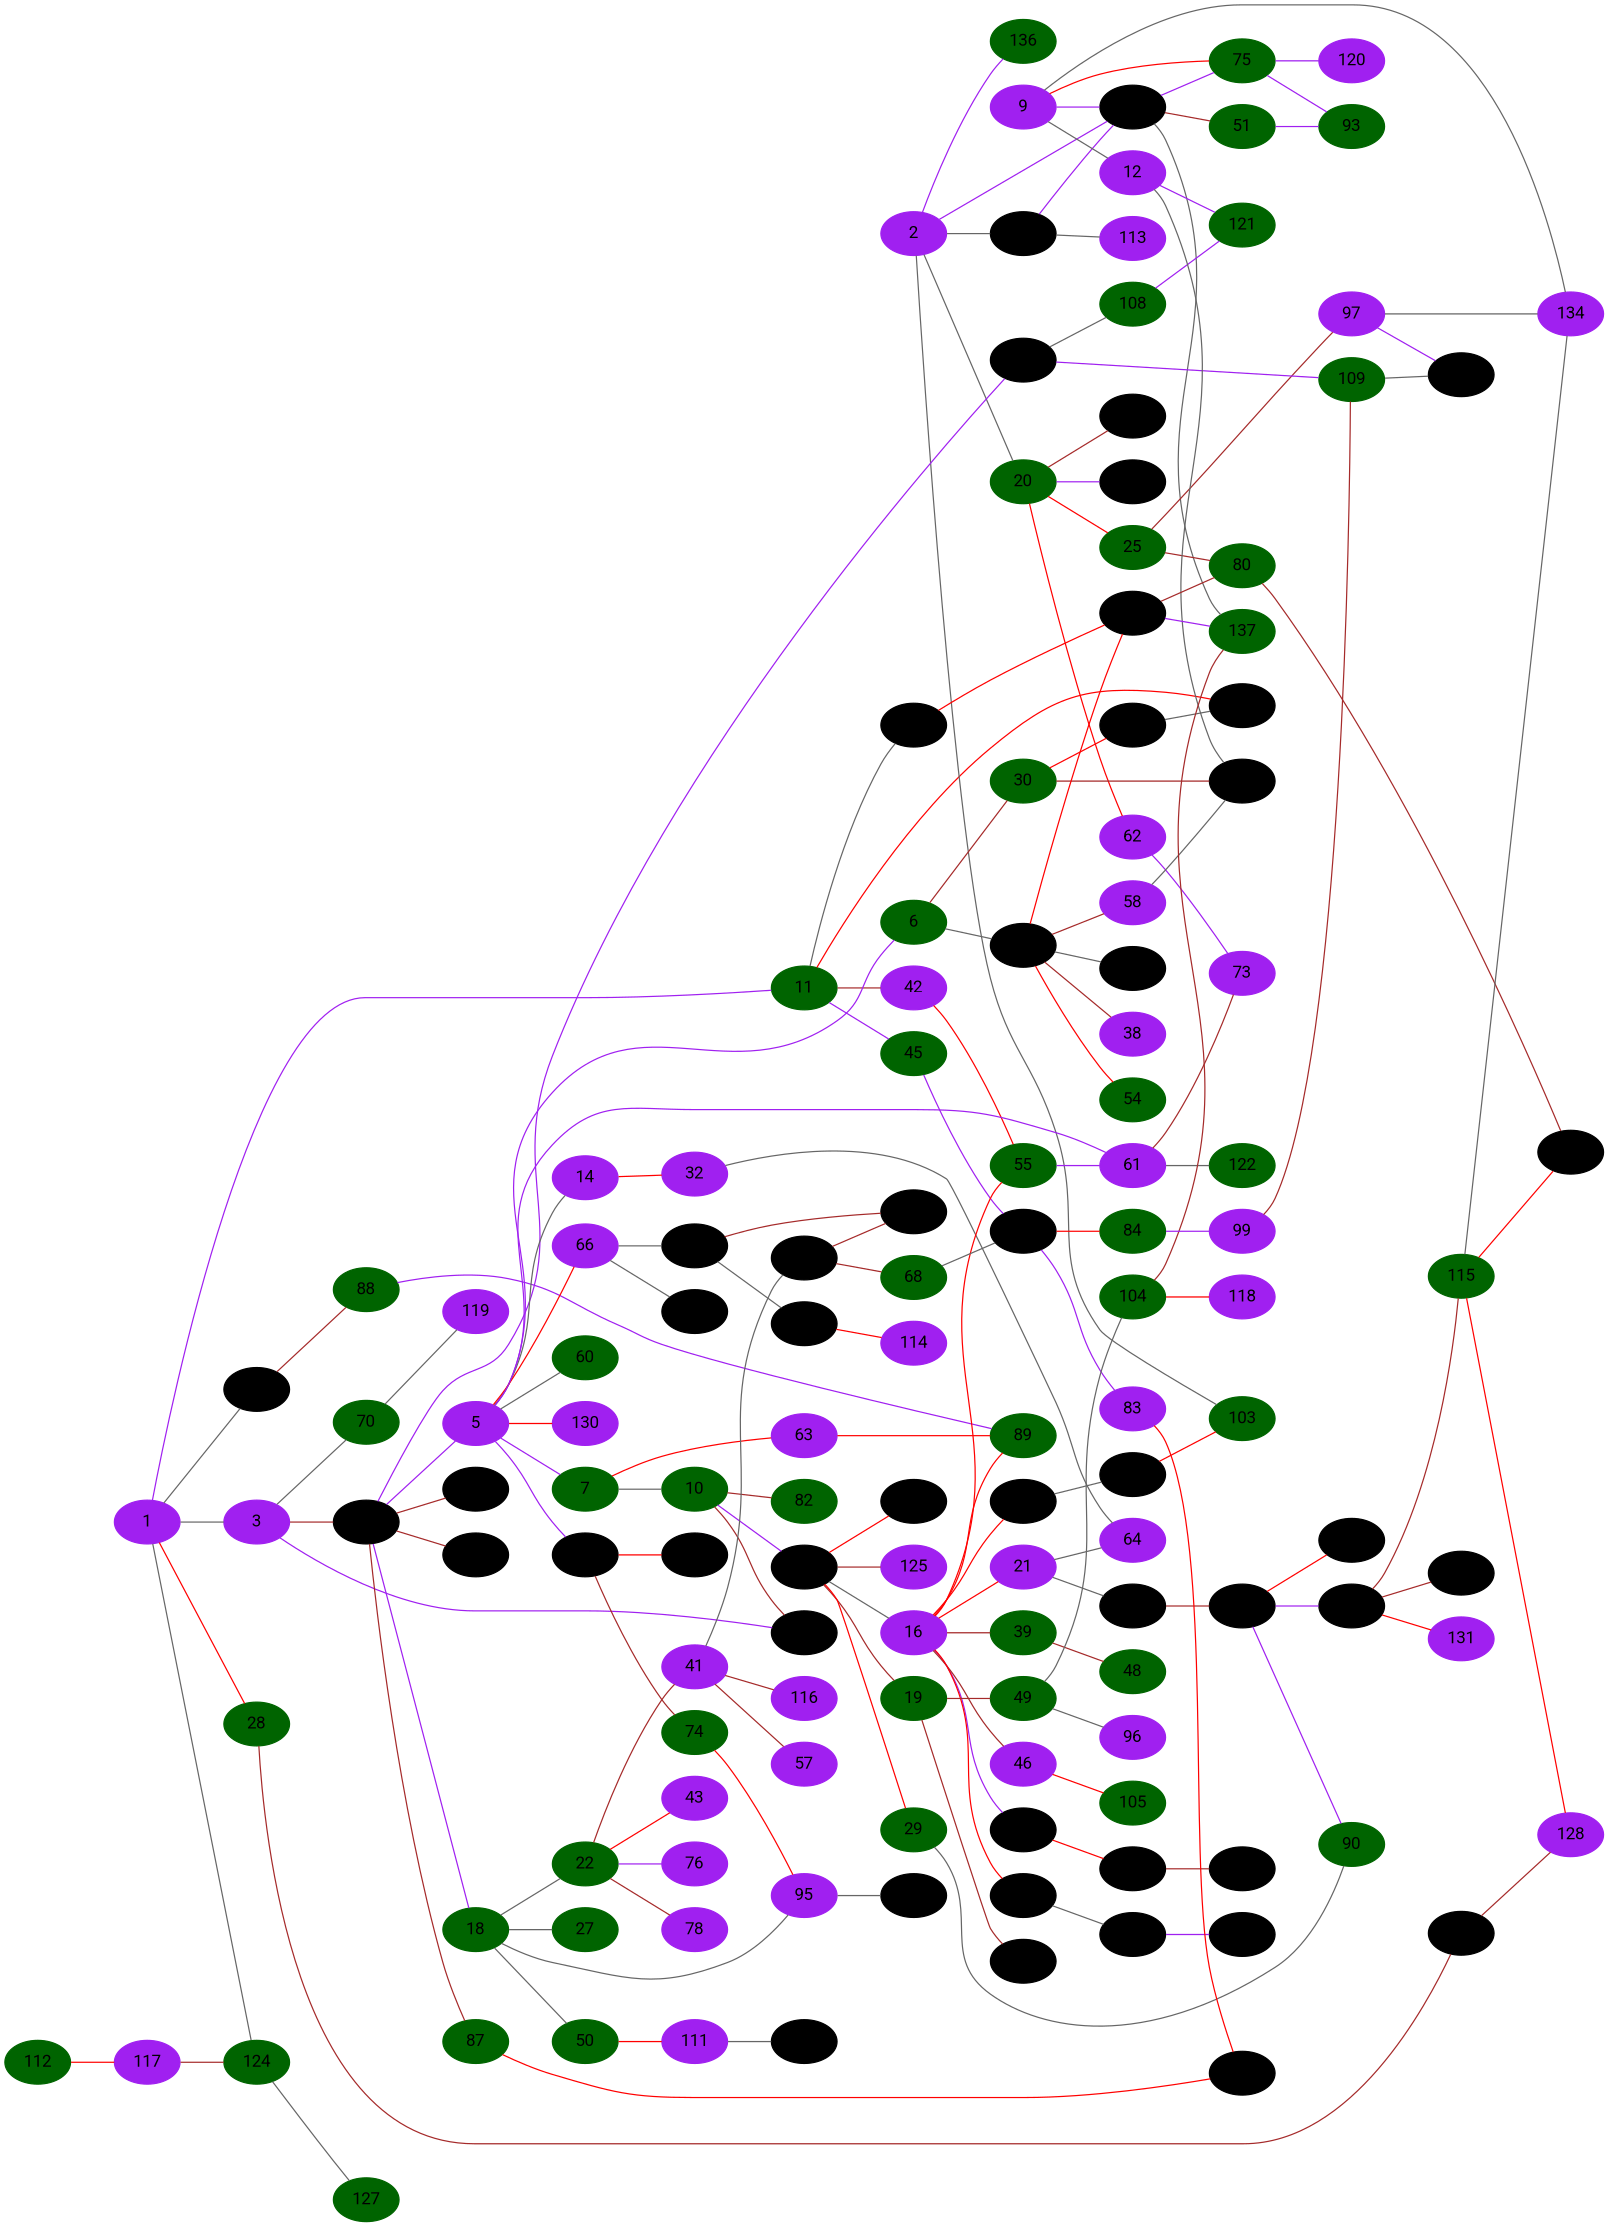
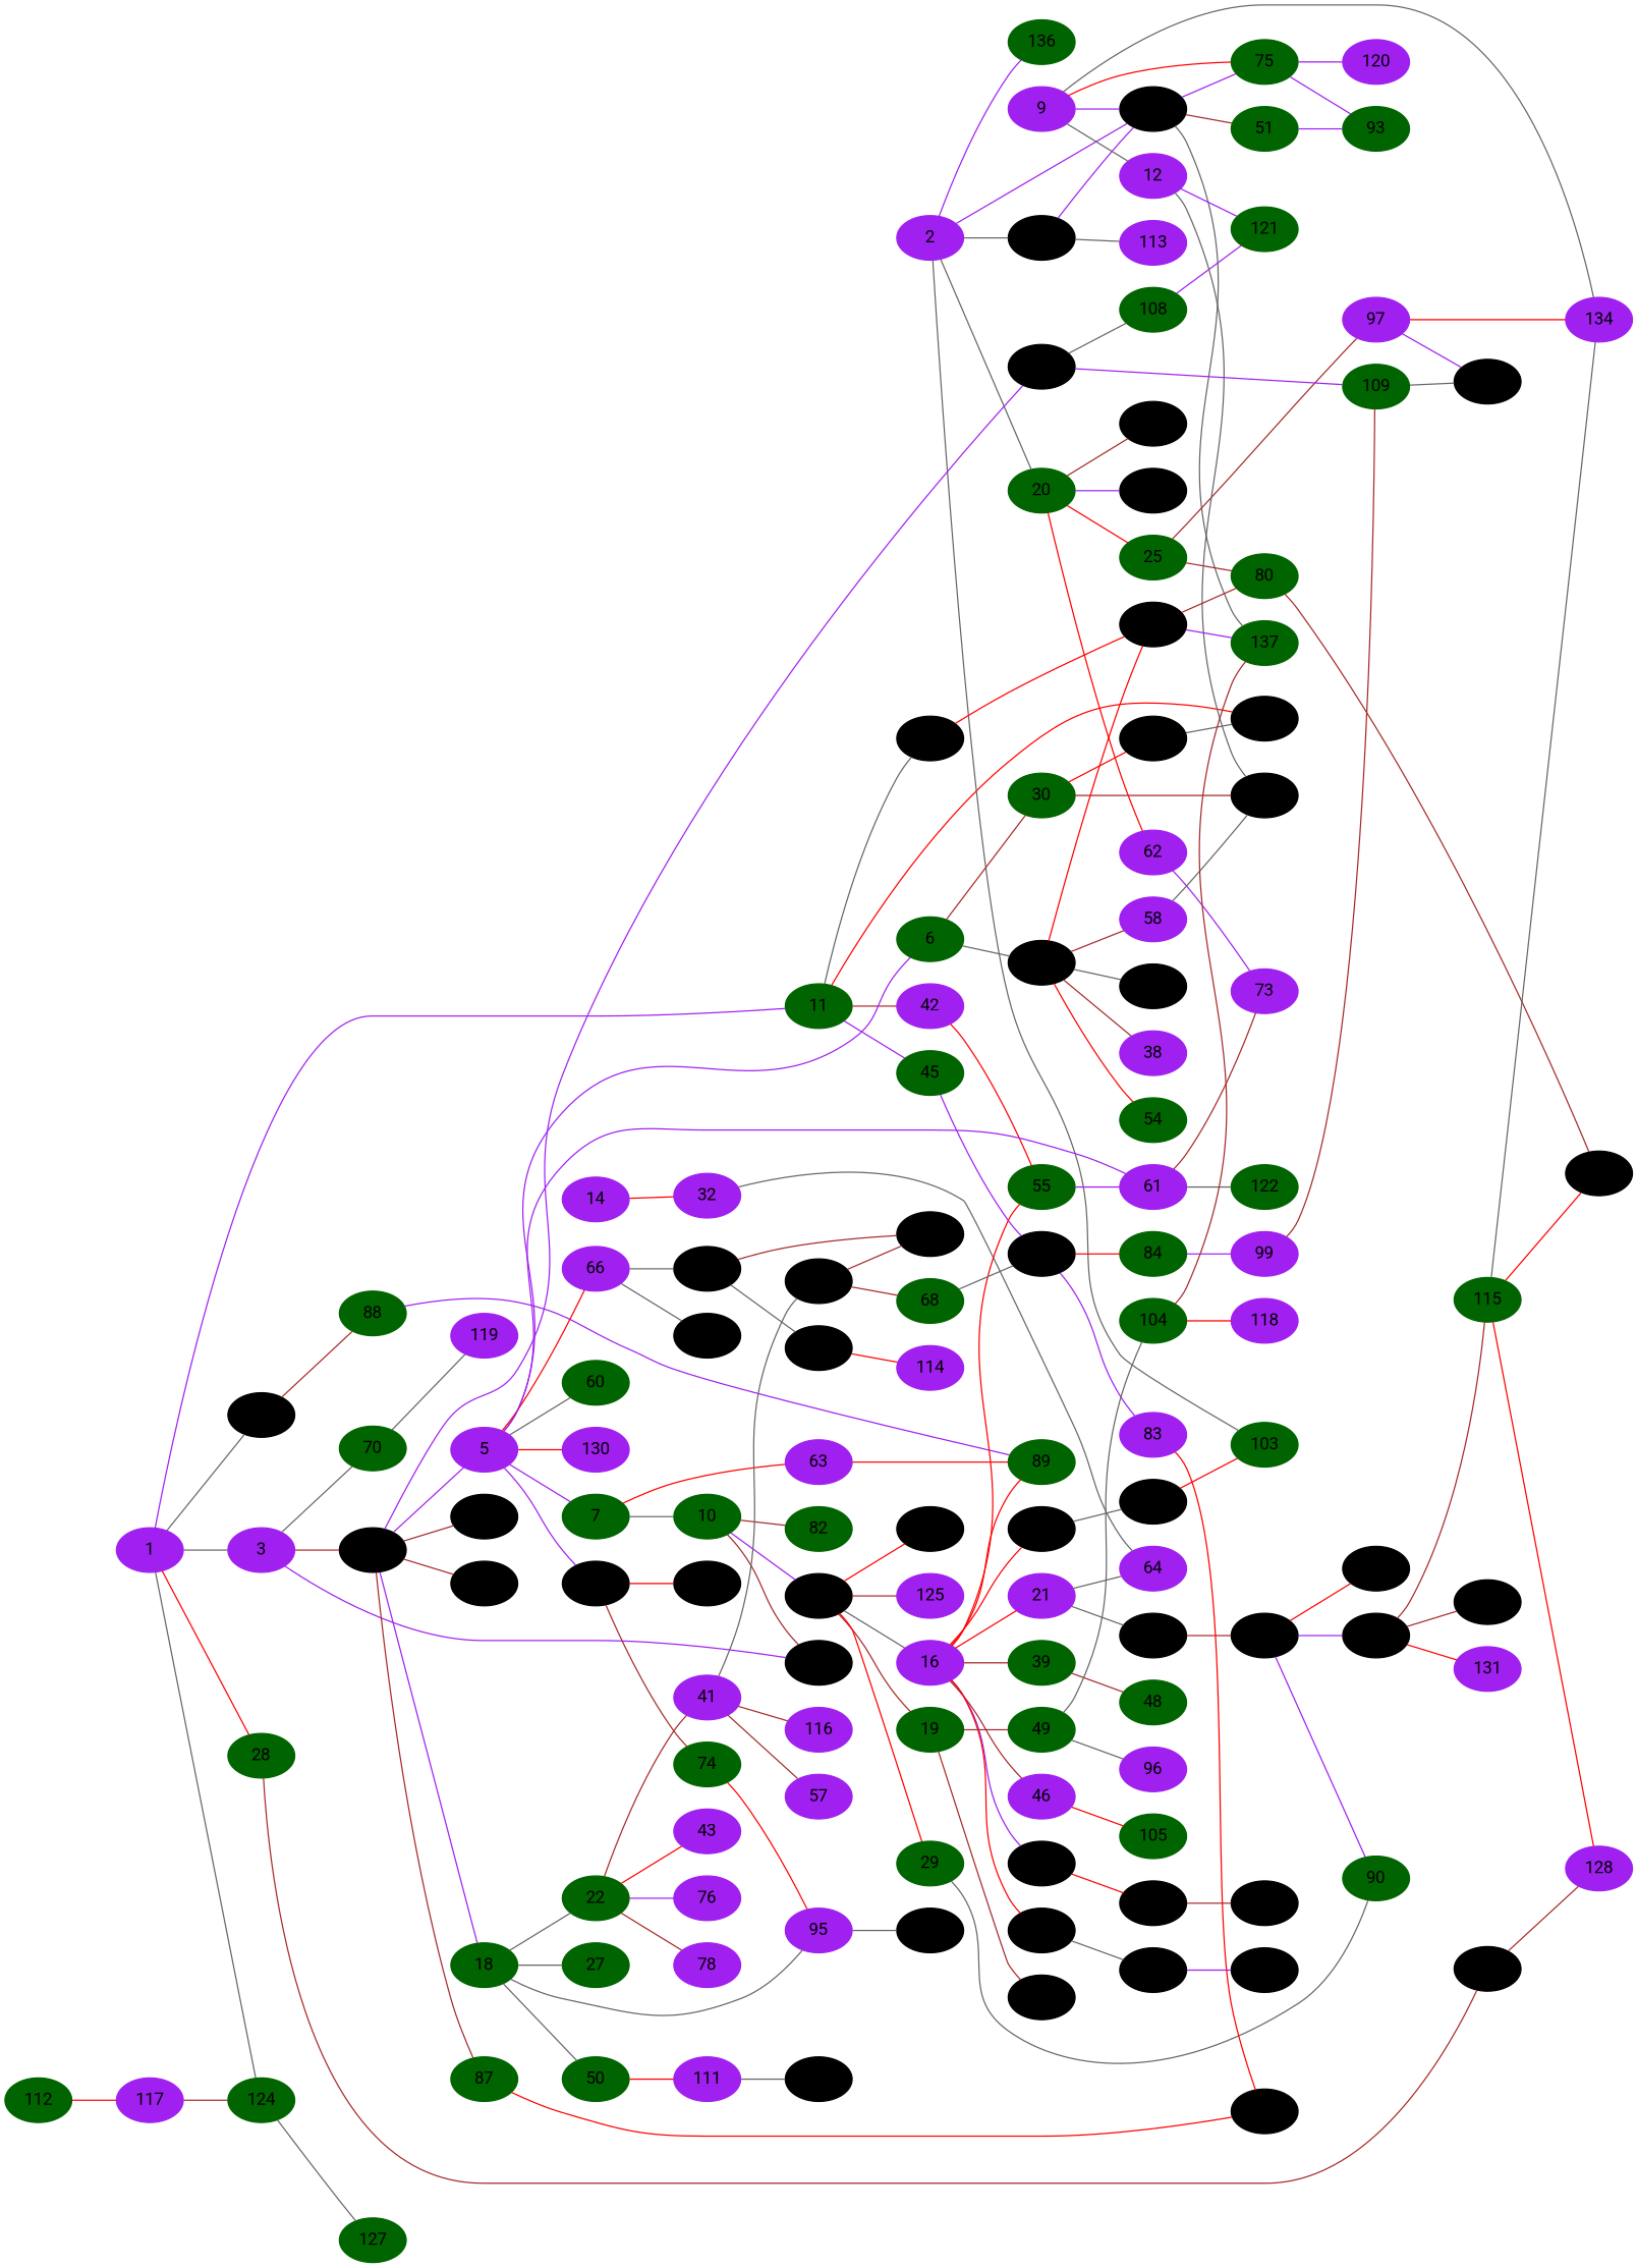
  graph {
    fontname=Roboto
    rankdir=LR
    node [color=darkgreen fontname=Roboto style=filled]
    edge [color=gray40 fontname=Roboto]
    1 [color=purple]
    3 [color=purple]
    11
    28
    34 [color=black]
    124
    2 [color=purple]
    20
    24 [color=black]
    26 [color=black]
    103
    136
    4 [color=black]
    35 [color=black]
    70
    31 [color=black]
    42 [color=purple]
    45
    94 [color=black]
    44 [color=black]
    88
    127
    25
    53 [color=black]
    62 [color=purple]
    91 [color=black]
    113 [color=purple]
    75
    51
    137
    5 [color=purple]
    8 [color=black]
    18
    67 [color=black]
    87
    102 [color=black]
    119 [color=purple]
    6
    7
    14 [color=purple]
    15 [color=black]
    60
    66 [color=purple]
    130 [color=purple]
    61 [color=purple]
    22
    27
    50
    95 [color=purple]
    135 [color=black]
    109
    108
    30
    33 [color=black]
    10
    63 [color=purple]
    9 [color=purple]
    12 [color=purple]
    134 [color=purple]
    32 [color=purple]
    74
    133 [color=black]
    69 [color=black]
    138 [color=black]
    59 [color=black]
    92 [color=black]
    36 [color=black]
    38 [color=purple]
    54
    58 [color=purple]
    72 [color=black]
    13 [color=black]
    82
    89
    121
    93
    120 [color=purple]
    16 [color=purple]
    19
    29
    98 [color=black]
    125 [color=purple]
    55
    79 [color=black]
    17 [color=black]
    21 [color=purple]
    39
    46 [color=purple]
    65 [color=black]
    85 [color=black]
    40 [color=black]
    49
    90
    64 [color=purple]
    106 [color=black]
    23 [color=black]
    48
    105
    86 [color=black]
    100 [color=black]
    126 [color=black]
    41 [color=purple]
    43 [color=purple]
    76 [color=purple]
    78 [color=purple]
    111 [color=purple]
    101 [color=black]
    96 [color=purple]
    104
    80
    97 [color=purple]
    73 [color=purple]
    37 [color=black]
    56 [color=black]
    57 [color=purple]
    116 [color=purple]
    47 [color=black]
    52 [color=black]
    132 [color=black]
    123 [color=black]
    128 [color=purple]
    77 [color=black]
    115
    131 [color=purple]
    68
    71 [color=black]
    83 [color=purple]
    84
    118 [color=purple]
    129 [color=black]
    122
    107 [color=black]
    110 [color=black]
    114 [color=purple]
    99 [color=purple]
    117 [color=purple]
    112
    1 -- 3
    1 -- 11 [color=purple]
    1 -- 28 [color=red]
    1 -- 34
    1 -- 124
    3 -- 4 [color=brown]
    3 -- 35 [color=purple]
    3 -- 70
    11 -- 31
    11 -- 42 [color=brown]
    11 -- 45 [color=purple]
    11 -- 94 [color=red]
    28 -- 44 [color=brown]
    34 -- 88 [color=brown]
    124 -- 127
    2 -- 20
    2 -- 24
    2 -- 26 [color=purple]
    2 -- 103
    2 -- 136 [color=purple]
    20 -- 25 [color=red]
    20 -- 53 [color=purple]
    20 -- 62 [color=red]
    20 -- 91 [color=brown]
    24 -- 26 [color=purple]
    24 -- 113
    26 -- 75 [color=purple]
    26 -- 51 [color=brown]
    26 -- 137
    4 -- 5 [color=purple]
    4 -- 8 [color=brown]
    4 -- 18 [color=purple]
    4 -- 67 [color=brown]
    4 -- 87 [color=brown]
    4 -- 102 [color=purple]
    70 -- 119
    31 -- 36 [color=red]
    42 -- 55 [color=red]
    45 -- 79 [color=purple]
    44 -- 128 [color=brown]
    88 -- 89 [color=purple]
    25 -- 80 [color=brown]
    25 -- 97 [color=brown]
    62 -- 73 [color=purple]
    75 -- 93 [color=purple]
    75 -- 120 [color=purple]
    51 -- 93 [color=purple]
    5 -- 6 [color=purple]
    5 -- 7 [color=purple]
-   5 -- 14
    5 -- 15 [color=purple]
    5 -- 60
    5 -- 66 [color=red]
    5 -- 130 [color=red]
    5 -- 61 [color=purple]
    18 -- 22
    18 -- 27
    18 -- 50
    18 -- 95
    87 -- 135 [color=red]
    102 -- 109 [color=purple]
    102 -- 108
    6 -- 30 [color=brown]
    6 -- 33
    7 -- 10
    7 -- 63 [color=red]
    14 -- 32 [color=red]
    15 -- 74 [color=brown]
    15 -- 133 [color=red]
    66 -- 69
    66 -- 138
    61 -- 73 [color=brown]
    61 -- 122
    22 -- 41 [color=brown]
    22 -- 43 [color=red]
    22 -- 76 [color=purple]
    22 -- 78 [color=brown]
    50 -- 111 [color=red]
    95 -- 101
    109 -- 123
    108 -- 121 [color=purple]
    30 -- 59 [color=brown]
    30 -- 92 [color=red]
    33 -- 36 [color=red]
    33 -- 38 [color=brown]
    33 -- 54 [color=red]
    33 -- 58 [color=brown]
    33 -- 72
    10 -- 35 [color=brown]
    10 -- 13 [color=purple]
    10 -- 82 [color=brown]
    63 -- 89 [color=red]
    9 -- 26 [color=purple]
    9 -- 75 [color=red]
    9 -- 12
    9 -- 134
    12 -- 59
    12 -- 121 [color=purple]
    32 -- 64
    74 -- 95 [color=red]
    69 -- 71 [color=brown]
    69 -- 110
    92 -- 94
    36 -- 137 [color=purple]
    36 -- 80 [color=brown]
    58 -- 59
    13 -- 16
    13 -- 19 [color=brown]
    13 -- 29 [color=red]
    13 -- 98 [color=red]
    13 -- 125 [color=brown]
    16 -- 89 [color=red]
    16 -- 55 [color=red]
    16 -- 17 [color=purple]
    16 -- 21 [color=red]
    16 -- 39 [color=brown]
    16 -- 46 [color=brown]
    16 -- 65 [color=red]
    16 -- 85 [color=red]
    19 -- 40 [color=brown]
    19 -- 49 [color=brown]
    29 -- 90
    55 -- 61 [color=purple]
    79 -- 83 [color=purple]
    79 -- 84 [color=red]
    17 -- 106 [color=red]
    21 -- 64
    21 -- 23
    39 -- 48 [color=brown]
    46 -- 105 [color=red]
    65 -- 86
    85 -- 100
    49 -- 96
    49 -- 104
    106 -- 126 [color=brown]
    23 -- 37 [color=brown]
    86 -- 107 [color=purple]
    100 -- 103 [color=red]
    41 -- 56
    41 -- 57 [color=brown]
    41 -- 116 [color=brown]
    111 -- 129
    104 -- 137 [color=brown]
    104 -- 118 [color=red]
    80 -- 132 [color=brown]
-   97 -- 134
+   97 -- 134 [color=red]
    97 -- 123 [color=purple]
    37 -- 90 [color=purple]
    37 -- 47 [color=red]
    37 -- 52 [color=purple]
    56 -- 68 [color=brown]
    56 -- 71 [color=brown]
    52 -- 77 [color=brown]
    52 -- 115 [color=brown]
    52 -- 131 [color=red]
    115 -- 134
    115 -- 132 [color=red]
    115 -- 128 [color=red]
    68 -- 79
    83 -- 135 [color=red]
    84 -- 99 [color=purple]
    110 -- 114 [color=red]
    99 -- 109 [color=brown]
    117 -- 124 [color=brown]
    112 -- 117 [color=red]
  }
